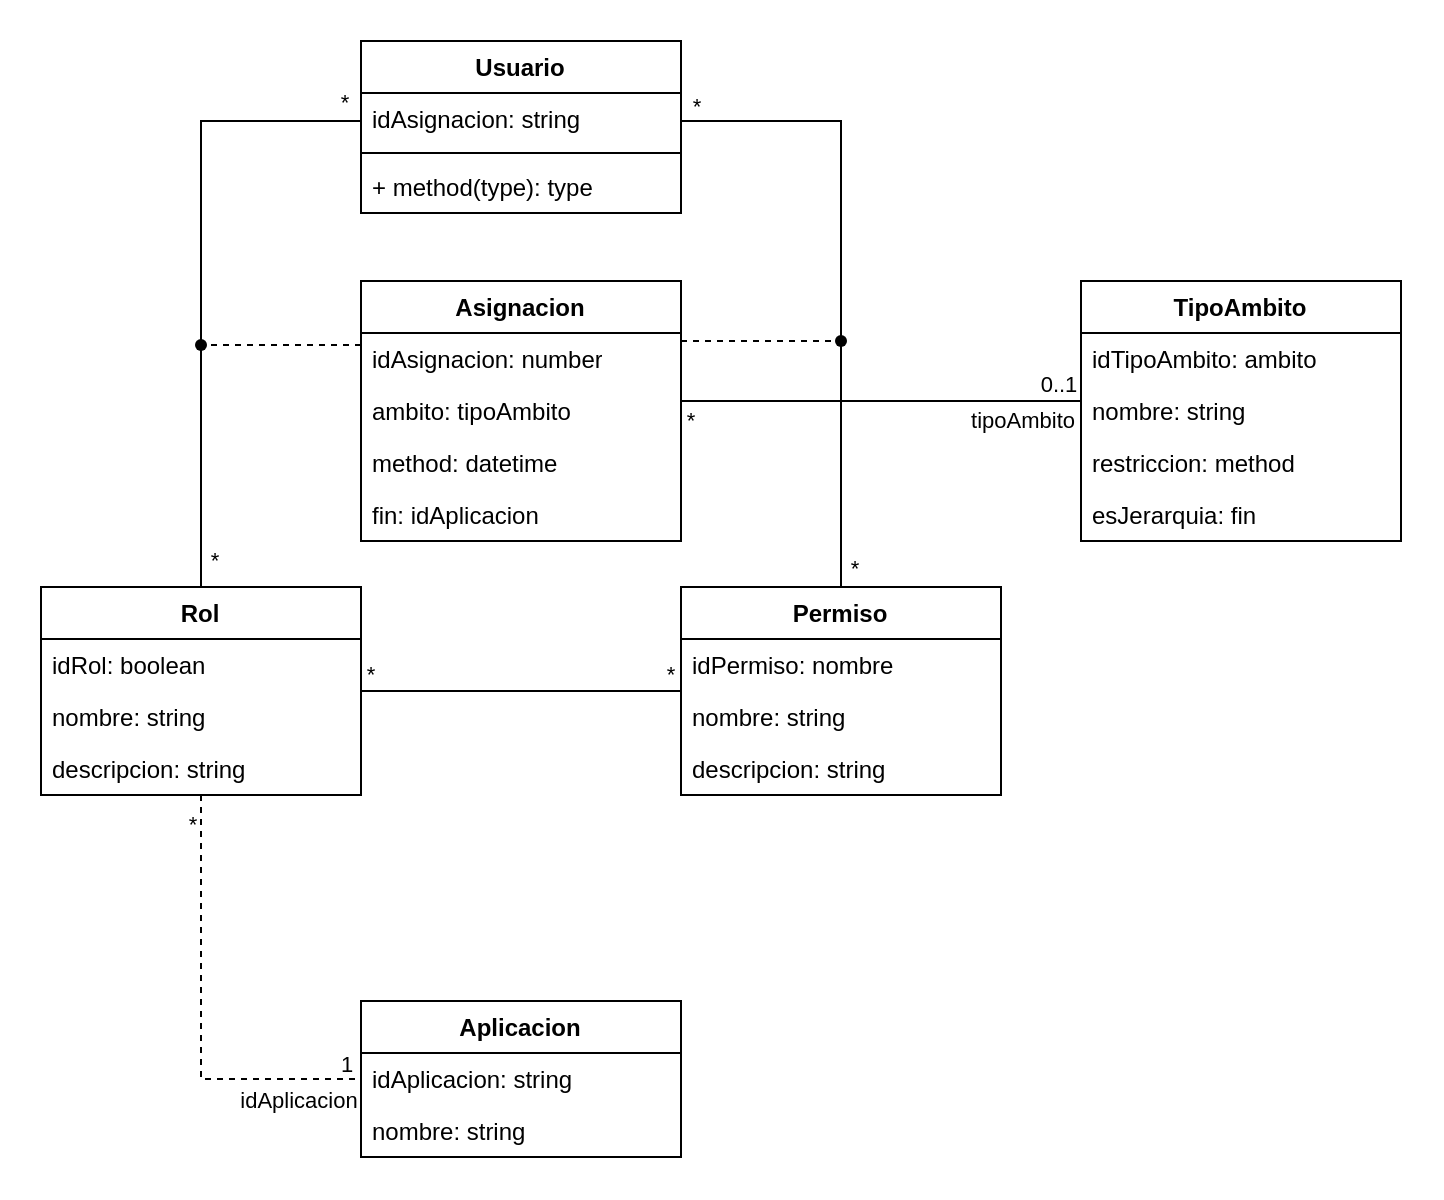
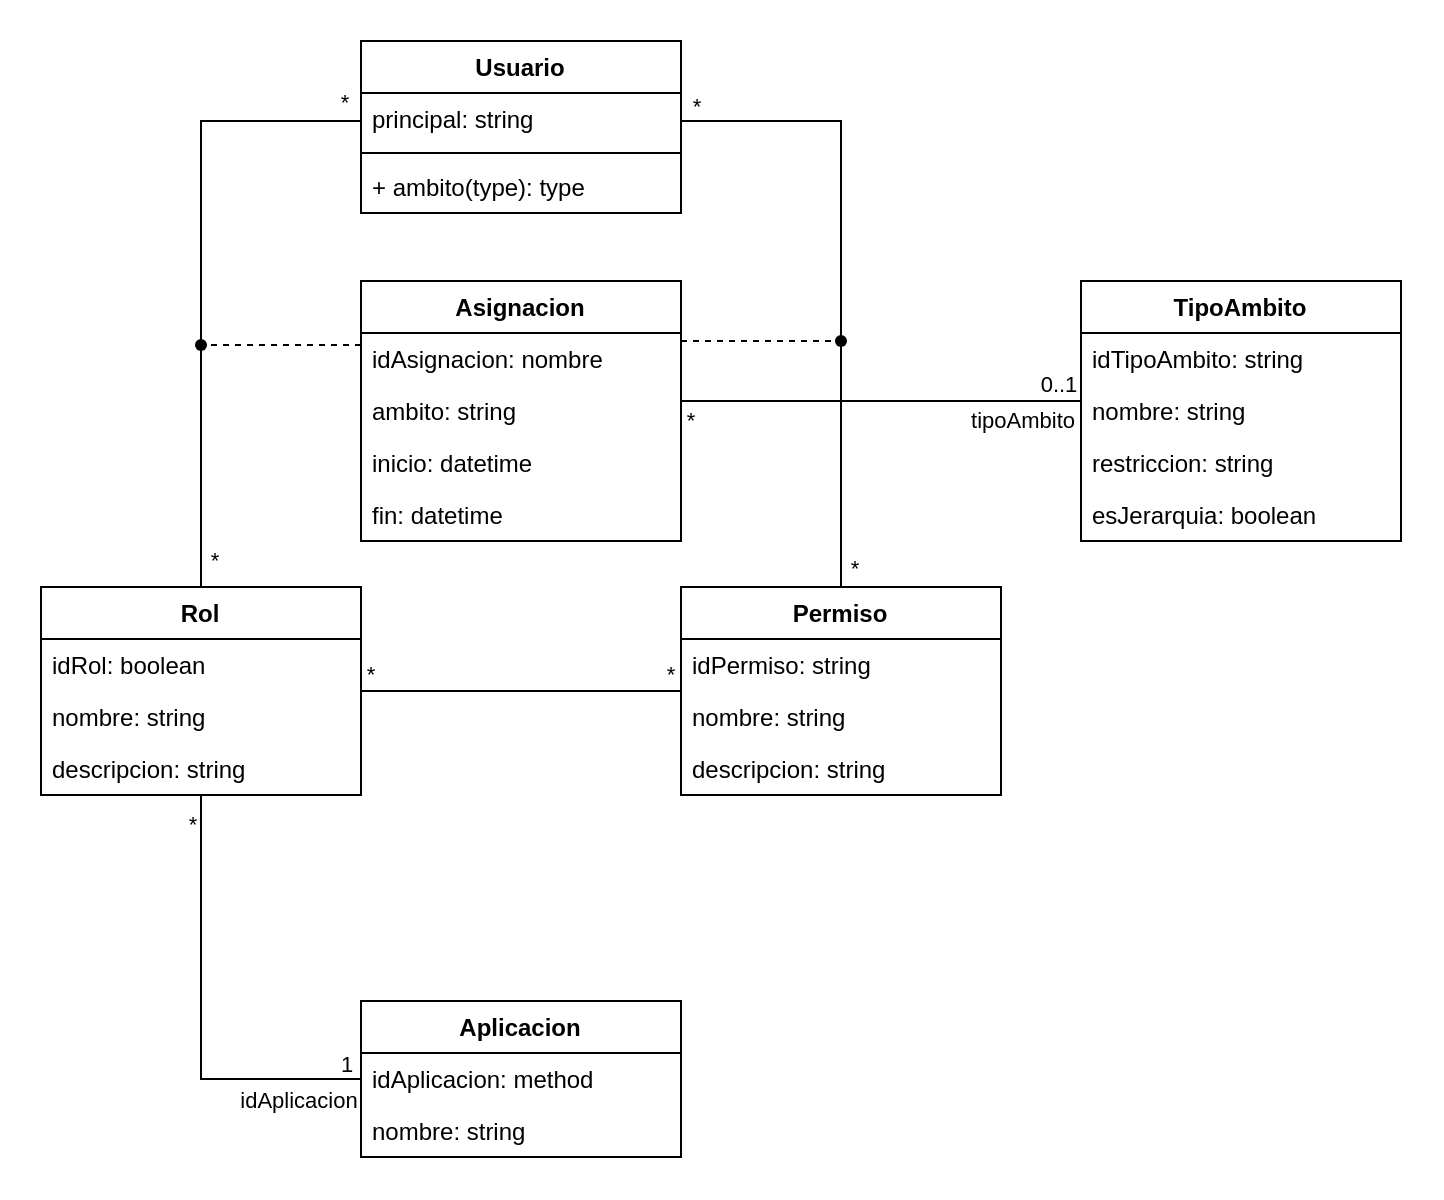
  <mxCell id="0" />
  <mxCell id="1" parent="0" />
  <mxCell id="2" style="edgeStyle=orthogonalEdgeStyle;rounded=0;orthogonalLoop=1;jettySize=auto;html=1;endArrow=none;endFill=0;" parent="1" source="32" target="18" edge="1"><mxGeometry relative="1" as="geometry"><Array as="points"><mxPoint x="420" y="60" /></Array></mxGeometry></mxCell>
  <mxCell id="3" value="*" style="edgeLabel;html=1;align=center;verticalAlign=middle;resizable=0;points=[];" parent="2" vertex="1" connectable="0"><mxGeometry x="0.86" y="2" relative="1" as="geometry"><mxPoint x="4" y="14" as="offset" /></mxGeometry></mxCell>
  <mxCell id="4" value="Usuario" style="swimlane;fontStyle=1;align=center;verticalAlign=top;childLayout=stackLayout;horizontal=1;startSize=26;horizontalStack=0;resizeParent=1;resizeParentMax=0;resizeLast=0;collapsible=1;marginBottom=0;whiteSpace=wrap;html=1;" parent="1" vertex="1"><mxGeometry x="180" y="20" width="160" height="86" as="geometry" /></mxCell>
- <mxCell id="5" value="idAsignacion: string" style="text;strokeColor=none;fillColor=none;align=left;verticalAlign=top;spacingLeft=4;spacingRight=4;overflow=hidden;rotatable=0;points=[[0,0.5],[1,0.5]];portConstraint=eastwest;whiteSpace=wrap;html=1;" parent="4" vertex="1"><mxGeometry y="26" width="160" height="26" as="geometry" /></mxCell>
+ <mxCell id="5" value="principal: string" style="text;strokeColor=none;fillColor=none;align=left;verticalAlign=top;spacingLeft=4;spacingRight=4;overflow=hidden;rotatable=0;points=[[0,0.5],[1,0.5]];portConstraint=eastwest;whiteSpace=wrap;html=1;" parent="4" vertex="1"><mxGeometry y="26" width="160" height="26" as="geometry" /></mxCell>
  <mxCell id="6" value="" style="line;strokeWidth=1;fillColor=none;align=left;verticalAlign=middle;spacingTop=-1;spacingLeft=3;spacingRight=3;rotatable=0;labelPosition=right;points=[];portConstraint=eastwest;strokeColor=inherit;" parent="4" vertex="1"><mxGeometry y="52" width="160" height="8" as="geometry" /></mxCell>
- <mxCell id="7" value="+ method(type): type" style="text;strokeColor=none;fillColor=none;align=left;verticalAlign=top;spacingLeft=4;spacingRight=4;overflow=hidden;rotatable=0;points=[[0,0.5],[1,0.5]];portConstraint=eastwest;whiteSpace=wrap;html=1;" parent="4" vertex="1"><mxGeometry y="60" width="160" height="26" as="geometry" /></mxCell>
+ <mxCell id="7" value="+ ambito(type): type" style="text;strokeColor=none;fillColor=none;align=left;verticalAlign=top;spacingLeft=4;spacingRight=4;overflow=hidden;rotatable=0;points=[[0,0.5],[1,0.5]];portConstraint=eastwest;whiteSpace=wrap;html=1;" parent="4" vertex="1"><mxGeometry y="60" width="160" height="26" as="geometry" /></mxCell>
  <mxCell id="8" style="edgeStyle=orthogonalEdgeStyle;rounded=0;orthogonalLoop=1;jettySize=auto;html=1;endArrow=none;endFill=0;" parent="1" source="14" target="26" edge="1"><mxGeometry relative="1" as="geometry" /></mxCell>
  <mxCell id="9" value="*" style="edgeLabel;html=1;align=center;verticalAlign=middle;resizable=0;points=[];" parent="8" vertex="1" connectable="0"><mxGeometry x="-0.649" y="1" relative="1" as="geometry"><mxPoint x="7" y="7" as="offset" /></mxGeometry></mxCell>
- <mxCell id="10" style="edgeStyle=orthogonalEdgeStyle;rounded=0;orthogonalLoop=1;jettySize=auto;html=1;endArrow=none;endFill=0;dashed=1;" parent="1" source="14" target="22" edge="1"><mxGeometry relative="1" as="geometry"><Array as="points"><mxPoint x="100" y="539" /></Array></mxGeometry></mxCell>
+ <mxCell id="10" style="edgeStyle=orthogonalEdgeStyle;rounded=0;orthogonalLoop=1;jettySize=auto;html=1;endArrow=none;endFill=0;" parent="1" source="14" target="22" edge="1"><mxGeometry relative="1" as="geometry"><Array as="points"><mxPoint x="100" y="539" /></Array></mxGeometry></mxCell>
  <mxCell id="11" value="*" style="edgeLabel;html=1;align=center;verticalAlign=middle;resizable=0;points=[];" parent="10" vertex="1" connectable="0"><mxGeometry x="-0.867" relative="1" as="geometry"><mxPoint x="-5" y="-1" as="offset" /></mxGeometry></mxCell>
  <mxCell id="12" value="1" style="edgeLabel;html=1;align=center;verticalAlign=middle;resizable=0;points=[];" parent="10" vertex="1" connectable="0"><mxGeometry x="0.91" y="-1" relative="1" as="geometry"><mxPoint x="2" y="-9" as="offset" /></mxGeometry></mxCell>
  <mxCell id="13" value="idAplicacion" style="edgeLabel;html=1;align=center;verticalAlign=middle;resizable=0;points=[];" parent="10" vertex="1" connectable="0"><mxGeometry x="-0.637" y="2" relative="1" as="geometry"><mxPoint x="46" y="112" as="offset" /></mxGeometry></mxCell>
  <mxCell id="14" value="Rol" style="swimlane;fontStyle=1;align=center;verticalAlign=top;childLayout=stackLayout;horizontal=1;startSize=26;horizontalStack=0;resizeParent=1;resizeParentMax=0;resizeLast=0;collapsible=1;marginBottom=0;whiteSpace=wrap;html=1;" parent="1" vertex="1"><mxGeometry x="20" y="293" width="160" height="104" as="geometry" /></mxCell>
  <mxCell id="15" value="idRol: boolean" style="text;strokeColor=none;fillColor=none;align=left;verticalAlign=top;spacingLeft=4;spacingRight=4;overflow=hidden;rotatable=0;points=[[0,0.5],[1,0.5]];portConstraint=eastwest;whiteSpace=wrap;html=1;" parent="14" vertex="1"><mxGeometry y="26" width="160" height="26" as="geometry" /></mxCell>
  <mxCell id="16" value="nombre: string" style="text;strokeColor=none;fillColor=none;align=left;verticalAlign=top;spacingLeft=4;spacingRight=4;overflow=hidden;rotatable=0;points=[[0,0.5],[1,0.5]];portConstraint=eastwest;whiteSpace=wrap;html=1;" parent="14" vertex="1"><mxGeometry y="52" width="160" height="26" as="geometry" /></mxCell>
  <mxCell id="17" value="descripcion: string" style="text;strokeColor=none;fillColor=none;align=left;verticalAlign=top;spacingLeft=4;spacingRight=4;overflow=hidden;rotatable=0;points=[[0,0.5],[1,0.5]];portConstraint=eastwest;whiteSpace=wrap;html=1;" parent="14" vertex="1"><mxGeometry y="78" width="160" height="26" as="geometry" /></mxCell>
  <mxCell id="18" value="Permiso" style="swimlane;fontStyle=1;align=center;verticalAlign=top;childLayout=stackLayout;horizontal=1;startSize=26;horizontalStack=0;resizeParent=1;resizeParentMax=0;resizeLast=0;collapsible=1;marginBottom=0;whiteSpace=wrap;html=1;" parent="1" vertex="1"><mxGeometry x="340" y="293" width="160" height="104" as="geometry" /></mxCell>
- <mxCell id="19" value="idPermiso: nombre" style="text;strokeColor=none;fillColor=none;align=left;verticalAlign=top;spacingLeft=4;spacingRight=4;overflow=hidden;rotatable=0;points=[[0,0.5],[1,0.5]];portConstraint=eastwest;whiteSpace=wrap;html=1;" parent="18" vertex="1"><mxGeometry y="26" width="160" height="26" as="geometry" /></mxCell>
+ <mxCell id="19" value="idPermiso: string" style="text;strokeColor=none;fillColor=none;align=left;verticalAlign=top;spacingLeft=4;spacingRight=4;overflow=hidden;rotatable=0;points=[[0,0.5],[1,0.5]];portConstraint=eastwest;whiteSpace=wrap;html=1;" parent="18" vertex="1"><mxGeometry y="26" width="160" height="26" as="geometry" /></mxCell>
  <mxCell id="20" value="nombre: string" style="text;strokeColor=none;fillColor=none;align=left;verticalAlign=top;spacingLeft=4;spacingRight=4;overflow=hidden;rotatable=0;points=[[0,0.5],[1,0.5]];portConstraint=eastwest;whiteSpace=wrap;html=1;" parent="18" vertex="1"><mxGeometry y="52" width="160" height="26" as="geometry" /></mxCell>
  <mxCell id="21" value="descripcion: string" style="text;strokeColor=none;fillColor=none;align=left;verticalAlign=top;spacingLeft=4;spacingRight=4;overflow=hidden;rotatable=0;points=[[0,0.5],[1,0.5]];portConstraint=eastwest;whiteSpace=wrap;html=1;" parent="18" vertex="1"><mxGeometry y="78" width="160" height="26" as="geometry" /></mxCell>
  <mxCell id="22" value="Aplicacion&lt;div&gt;&lt;br&gt;&lt;/div&gt;" style="swimlane;fontStyle=1;align=center;verticalAlign=top;childLayout=stackLayout;horizontal=1;startSize=26;horizontalStack=0;resizeParent=1;resizeParentMax=0;resizeLast=0;collapsible=1;marginBottom=0;whiteSpace=wrap;html=1;" parent="1" vertex="1"><mxGeometry x="180" y="500" width="160" height="78" as="geometry" /></mxCell>
- <mxCell id="23" value="idAplicacion: string" style="text;strokeColor=none;fillColor=none;align=left;verticalAlign=top;spacingLeft=4;spacingRight=4;overflow=hidden;rotatable=0;points=[[0,0.5],[1,0.5]];portConstraint=eastwest;whiteSpace=wrap;html=1;" parent="22" vertex="1"><mxGeometry y="26" width="160" height="26" as="geometry" /></mxCell>
+ <mxCell id="23" value="idAplicacion: method" style="text;strokeColor=none;fillColor=none;align=left;verticalAlign=top;spacingLeft=4;spacingRight=4;overflow=hidden;rotatable=0;points=[[0,0.5],[1,0.5]];portConstraint=eastwest;whiteSpace=wrap;html=1;" parent="22" vertex="1"><mxGeometry y="26" width="160" height="26" as="geometry" /></mxCell>
  <mxCell id="24" value="nombre: string" style="text;strokeColor=none;fillColor=none;align=left;verticalAlign=top;spacingLeft=4;spacingRight=4;overflow=hidden;rotatable=0;points=[[0,0.5],[1,0.5]];portConstraint=eastwest;whiteSpace=wrap;html=1;" parent="22" vertex="1"><mxGeometry y="52" width="160" height="26" as="geometry" /></mxCell>
  <mxCell id="25" style="rounded=0;orthogonalLoop=1;jettySize=auto;html=1;endArrow=none;endFill=0;dashed=1;edgeStyle=orthogonalEdgeStyle;" parent="1" source="37" target="32" edge="1"><mxGeometry relative="1" as="geometry"><mxPoint x="330" y="170" as="sourcePoint" /><Array as="points"><mxPoint x="350" y="170" /><mxPoint x="350" y="170" /></Array></mxGeometry></mxCell>
  <mxCell id="26" value="" style="shape=waypoint;sketch=0;fillStyle=solid;size=6;pointerEvents=1;points=[];fillColor=none;resizable=0;rotatable=0;perimeter=centerPerimeter;snapToPoint=1;" parent="1" vertex="1"><mxGeometry x="90" y="162" width="20" height="20" as="geometry" /></mxCell>
  <mxCell id="27" style="edgeStyle=orthogonalEdgeStyle;rounded=0;orthogonalLoop=1;jettySize=auto;html=1;dashed=1;endArrow=none;endFill=0;" parent="1" source="37" target="26" edge="1"><mxGeometry relative="1" as="geometry"><mxPoint x="190" y="172" as="sourcePoint" /><Array as="points"><mxPoint x="160" y="172" /><mxPoint x="160" y="172" /></Array></mxGeometry></mxCell>
  <mxCell id="28" style="edgeStyle=orthogonalEdgeStyle;rounded=0;orthogonalLoop=1;jettySize=auto;html=1;entryX=0.179;entryY=0.514;entryDx=0;entryDy=0;entryPerimeter=0;endArrow=none;endFill=0;" parent="1" source="5" target="26" edge="1"><mxGeometry relative="1" as="geometry"><Array as="points"><mxPoint x="100" y="60" /></Array></mxGeometry></mxCell>
  <mxCell id="29" value="*" style="edgeLabel;html=1;align=center;verticalAlign=middle;resizable=0;points=[];" parent="28" vertex="1" connectable="0"><mxGeometry x="-0.838" y="1" relative="1" as="geometry"><mxPoint x="7" y="-11" as="offset" /></mxGeometry></mxCell>
  <mxCell id="30" value="" style="edgeStyle=orthogonalEdgeStyle;rounded=0;orthogonalLoop=1;jettySize=auto;html=1;endArrow=none;endFill=0;" parent="1" source="4" target="32" edge="1"><mxGeometry relative="1" as="geometry"><mxPoint x="340" y="60" as="sourcePoint" /><mxPoint x="420" y="260" as="targetPoint" /><Array as="points"><mxPoint x="420" y="60" /></Array></mxGeometry></mxCell>
  <mxCell id="31" value="*" style="edgeLabel;html=1;align=center;verticalAlign=middle;resizable=0;points=[];" parent="30" vertex="1" connectable="0"><mxGeometry x="-0.893" y="-1" relative="1" as="geometry"><mxPoint x="-3" y="-9" as="offset" /></mxGeometry></mxCell>
  <mxCell id="32" value="" style="shape=waypoint;sketch=0;fillStyle=solid;size=6;pointerEvents=1;points=[];fillColor=none;resizable=0;rotatable=0;perimeter=centerPerimeter;snapToPoint=1;" parent="1" vertex="1"><mxGeometry x="410" y="160" width="20" height="20" as="geometry" /></mxCell>
  <mxCell id="33" style="edgeStyle=orthogonalEdgeStyle;rounded=0;orthogonalLoop=1;jettySize=auto;html=1;endArrow=none;endFill=0;" parent="1" source="37" target="42" edge="1"><mxGeometry relative="1" as="geometry"><Array as="points"><mxPoint x="460" y="200" /><mxPoint x="460" y="200" /></Array></mxGeometry></mxCell>
  <mxCell id="34" value="0..1" style="edgeLabel;html=1;align=center;verticalAlign=middle;resizable=0;points=[];" parent="33" vertex="1" connectable="0"><mxGeometry x="0.84" y="-5" relative="1" as="geometry"><mxPoint x="4" y="-14" as="offset" /></mxGeometry></mxCell>
  <mxCell id="35" value="*" style="edgeLabel;html=1;align=center;verticalAlign=middle;resizable=0;points=[];" parent="33" vertex="1" connectable="0"><mxGeometry x="-0.923" y="-1" relative="1" as="geometry"><mxPoint x="-4" y="8" as="offset" /></mxGeometry></mxCell>
  <mxCell id="36" value="tipoAmbito" style="edgeLabel;html=1;align=center;verticalAlign=middle;resizable=0;points=[];" parent="33" vertex="1" connectable="0"><mxGeometry x="-0.705" y="-1" relative="1" as="geometry"><mxPoint x="140" y="8" as="offset" /></mxGeometry></mxCell>
  <mxCell id="37" value="Asignacion" style="swimlane;fontStyle=1;align=center;verticalAlign=top;childLayout=stackLayout;horizontal=1;startSize=26;horizontalStack=0;resizeParent=1;resizeParentMax=0;resizeLast=0;collapsible=1;marginBottom=0;whiteSpace=wrap;html=1;" parent="1" vertex="1"><mxGeometry x="180" y="140" width="160" height="130" as="geometry" /></mxCell>
- <mxCell id="38" value="idAsignacion: number" style="text;strokeColor=none;fillColor=none;align=left;verticalAlign=top;spacingLeft=4;spacingRight=4;overflow=hidden;rotatable=0;points=[[0,0.5],[1,0.5]];portConstraint=eastwest;whiteSpace=wrap;html=1;" parent="37" vertex="1"><mxGeometry y="26" width="160" height="26" as="geometry" /></mxCell>
- <mxCell id="39" value="ambito: tipoAmbito" style="text;strokeColor=none;fillColor=none;align=left;verticalAlign=top;spacingLeft=4;spacingRight=4;overflow=hidden;rotatable=0;points=[[0,0.5],[1,0.5]];portConstraint=eastwest;whiteSpace=wrap;html=1;" parent="37" vertex="1"><mxGeometry y="52" width="160" height="26" as="geometry" /></mxCell>
- <mxCell id="40" value="method: datetime" style="text;strokeColor=none;fillColor=none;align=left;verticalAlign=top;spacingLeft=4;spacingRight=4;overflow=hidden;rotatable=0;points=[[0,0.5],[1,0.5]];portConstraint=eastwest;whiteSpace=wrap;html=1;" parent="37" vertex="1"><mxGeometry y="78" width="160" height="26" as="geometry" /></mxCell>
- <mxCell id="41" value="fin: idAplicacion" style="text;strokeColor=none;fillColor=none;align=left;verticalAlign=top;spacingLeft=4;spacingRight=4;overflow=hidden;rotatable=0;points=[[0,0.5],[1,0.5]];portConstraint=eastwest;whiteSpace=wrap;html=1;" parent="37" vertex="1"><mxGeometry y="104" width="160" height="26" as="geometry" /></mxCell>
+ <mxCell id="38" value="idAsignacion: nombre" style="text;strokeColor=none;fillColor=none;align=left;verticalAlign=top;spacingLeft=4;spacingRight=4;overflow=hidden;rotatable=0;points=[[0,0.5],[1,0.5]];portConstraint=eastwest;whiteSpace=wrap;html=1;" parent="37" vertex="1"><mxGeometry y="26" width="160" height="26" as="geometry" /></mxCell>
+ <mxCell id="39" value="ambito: string" style="text;strokeColor=none;fillColor=none;align=left;verticalAlign=top;spacingLeft=4;spacingRight=4;overflow=hidden;rotatable=0;points=[[0,0.5],[1,0.5]];portConstraint=eastwest;whiteSpace=wrap;html=1;" parent="37" vertex="1"><mxGeometry y="52" width="160" height="26" as="geometry" /></mxCell>
+ <mxCell id="40" value="inicio: datetime" style="text;strokeColor=none;fillColor=none;align=left;verticalAlign=top;spacingLeft=4;spacingRight=4;overflow=hidden;rotatable=0;points=[[0,0.5],[1,0.5]];portConstraint=eastwest;whiteSpace=wrap;html=1;" parent="37" vertex="1"><mxGeometry y="78" width="160" height="26" as="geometry" /></mxCell>
+ <mxCell id="41" value="fin: datetime" style="text;strokeColor=none;fillColor=none;align=left;verticalAlign=top;spacingLeft=4;spacingRight=4;overflow=hidden;rotatable=0;points=[[0,0.5],[1,0.5]];portConstraint=eastwest;whiteSpace=wrap;html=1;" parent="37" vertex="1"><mxGeometry y="104" width="160" height="26" as="geometry" /></mxCell>
  <mxCell id="42" value="TipoAmbito" style="swimlane;fontStyle=1;align=center;verticalAlign=top;childLayout=stackLayout;horizontal=1;startSize=26;horizontalStack=0;resizeParent=1;resizeParentMax=0;resizeLast=0;collapsible=1;marginBottom=0;whiteSpace=wrap;html=1;" parent="1" vertex="1"><mxGeometry x="540" y="140" width="160" height="130" as="geometry" /></mxCell>
- <mxCell id="43" value="idTipoAmbito: ambito" style="text;strokeColor=none;fillColor=none;align=left;verticalAlign=top;spacingLeft=4;spacingRight=4;overflow=hidden;rotatable=0;points=[[0,0.5],[1,0.5]];portConstraint=eastwest;whiteSpace=wrap;html=1;" parent="42" vertex="1"><mxGeometry y="26" width="160" height="26" as="geometry" /></mxCell>
+ <mxCell id="43" value="idTipoAmbito: string" style="text;strokeColor=none;fillColor=none;align=left;verticalAlign=top;spacingLeft=4;spacingRight=4;overflow=hidden;rotatable=0;points=[[0,0.5],[1,0.5]];portConstraint=eastwest;whiteSpace=wrap;html=1;" parent="42" vertex="1"><mxGeometry y="26" width="160" height="26" as="geometry" /></mxCell>
  <mxCell id="44" value="nombre: string&lt;div&gt;&lt;br&gt;&lt;/div&gt;" style="text;strokeColor=none;fillColor=none;align=left;verticalAlign=top;spacingLeft=4;spacingRight=4;overflow=hidden;rotatable=0;points=[[0,0.5],[1,0.5]];portConstraint=eastwest;whiteSpace=wrap;html=1;" parent="42" vertex="1"><mxGeometry y="52" width="160" height="26" as="geometry" /></mxCell>
- <mxCell id="45" value="restriccion: method&lt;div&gt;&lt;br&gt;&lt;/div&gt;" style="text;strokeColor=none;fillColor=none;align=left;verticalAlign=top;spacingLeft=4;spacingRight=4;overflow=hidden;rotatable=0;points=[[0,0.5],[1,0.5]];portConstraint=eastwest;whiteSpace=wrap;html=1;" parent="42" vertex="1"><mxGeometry y="78" width="160" height="26" as="geometry" /></mxCell>
- <mxCell id="46" value="esJerarquia: fin&lt;div&gt;&lt;br&gt;&lt;/div&gt;" style="text;strokeColor=none;fillColor=none;align=left;verticalAlign=top;spacingLeft=4;spacingRight=4;overflow=hidden;rotatable=0;points=[[0,0.5],[1,0.5]];portConstraint=eastwest;whiteSpace=wrap;html=1;" parent="42" vertex="1"><mxGeometry y="104" width="160" height="26" as="geometry" /></mxCell>
+ <mxCell id="45" value="restriccion: string&lt;div&gt;&lt;br&gt;&lt;/div&gt;" style="text;strokeColor=none;fillColor=none;align=left;verticalAlign=top;spacingLeft=4;spacingRight=4;overflow=hidden;rotatable=0;points=[[0,0.5],[1,0.5]];portConstraint=eastwest;whiteSpace=wrap;html=1;" parent="42" vertex="1"><mxGeometry y="78" width="160" height="26" as="geometry" /></mxCell>
+ <mxCell id="46" value="esJerarquia: boolean&lt;div&gt;&lt;br&gt;&lt;/div&gt;" style="text;strokeColor=none;fillColor=none;align=left;verticalAlign=top;spacingLeft=4;spacingRight=4;overflow=hidden;rotatable=0;points=[[0,0.5],[1,0.5]];portConstraint=eastwest;whiteSpace=wrap;html=1;" parent="42" vertex="1"><mxGeometry y="104" width="160" height="26" as="geometry" /></mxCell>
  <mxCell id="47" style="edgeStyle=orthogonalEdgeStyle;rounded=0;orthogonalLoop=1;jettySize=auto;html=1;endArrow=none;endFill=0;" parent="1" source="16" target="18" edge="1"><mxGeometry relative="1" as="geometry"><Array as="points"><mxPoint x="220" y="345" /><mxPoint x="220" y="345" /></Array></mxGeometry></mxCell>
  <mxCell id="48" value="&lt;div&gt;*&lt;/div&gt;" style="edgeLabel;html=1;align=center;verticalAlign=middle;resizable=0;points=[];" parent="47" vertex="1" connectable="0"><mxGeometry x="-0.902" relative="1" as="geometry"><mxPoint x="-4" y="-9" as="offset" /></mxGeometry></mxCell>
  <mxCell id="49" value="*" style="edgeLabel;html=1;align=center;verticalAlign=middle;resizable=0;points=[];" parent="47" vertex="1" connectable="0"><mxGeometry x="0.863" y="1" relative="1" as="geometry"><mxPoint x="5" y="-8" as="offset" /></mxGeometry></mxCell>
